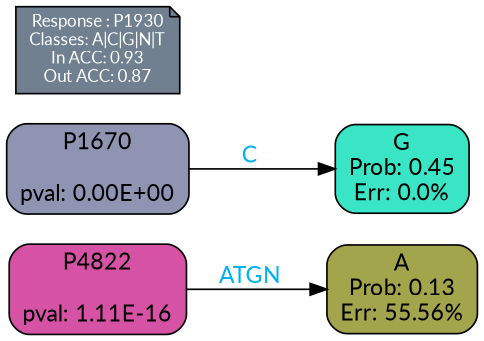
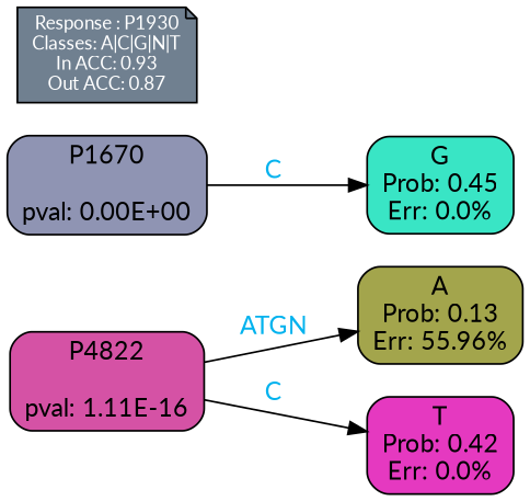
  digraph {
    fontname=Lato
    rankdir=LR
    ranksep=equally
    splines=polylines
    node [color=black fontname=Lato shape=box style="filled, rounded"]
    edge [fontcolor=deepskyblue2 fontname=Lato]
-   n1 [fillcolor="#a3a54c" label="A\nProb: 0.13\nErr: 55.56%"]
+   n1 [fillcolor="#a3a54c" label="A\nProb: 0.13\nErr: 55.96%"]
+   n2 [fillcolor="#e539c0" label="T\nProb: 0.42\nErr: 0.0%"]
    n3 [fillcolor="#39e5c5" label="G\nProb: 0.45\nErr: 0.0%"]
    n4 [align=left fillcolor=slategray fontcolor=white fontsize=10 label="Response : P1930\nClasses: A|C|G|N|T\nIn ACC: 0.93\nOut ACC: 0.87\n" shape=note style=filled]
    n5 [fillcolor="#8f94b3" label="P1670\n\npval: 0.00E+00"]
    n6 [fillcolor="#d552a5" label="P4822\n\npval: 1.11E-16"]
    subgraph sub_1 {
      rank=same
      n1
+     n2
      n3
    }
    subgraph sub_2 {
      rank=same
      n4
      n5
    }
    n5 -> n3 [label=C]
    n6 -> n1 [label=ATGN]
+   n6 -> n2 [label=C]
  }
